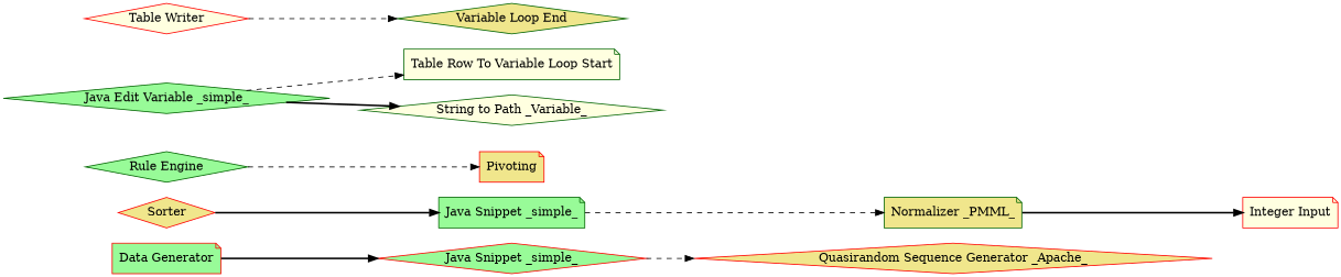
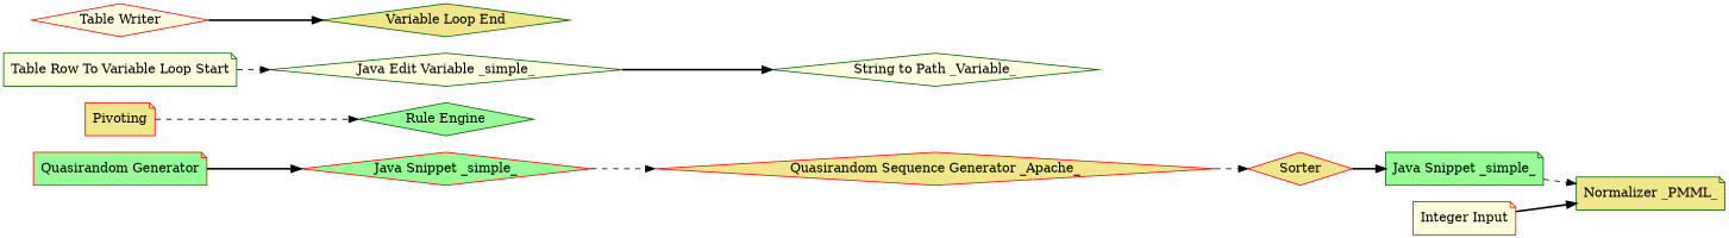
  digraph {
    rankdir=LR
    node [color=red fillcolor=khaki shape=diamond style=filled]
    edge [style=bold]
-   n1 [fillcolor=palegreen label="Data Generator" shape=note]
+   n1 [fillcolor=palegreen label="Quasirandom Generator" shape=note]
    n2 [fillcolor=palegreen label="Java Snippet _simple_"]
    n3 [label="Quasirandom Sequence Generator _Apache_"]
    n4 [label=Sorter]
    n5 [color=darkgreen label="Normalizer _PMML_" shape=note]
    n6 [color=darkgreen fillcolor=palegreen label="Rule Engine"]
    n7 [label=Pivoting shape=note]
    n8 [color=darkgreen fillcolor=lightyellow label="Table Row To Variable Loop Start" shape=note]
-   n9 [color=darkgreen fillcolor=palegreen label="Java Edit Variable _simple_"]
+   n9 [color=darkgreen fillcolor=lightyellow label="Java Edit Variable _simple_"]
    n10 [color=darkgreen fillcolor=palegreen label="Java Snippet _simple_" shape=note]
    n11 [fillcolor=lightyellow label="Integer Input" shape=note]
    n12 [color=darkgreen fillcolor=lightyellow label="String to Path _Variable_"]
    n13 [fillcolor=lightyellow label="Table Writer"]
    n14 [color=darkgreen label="Variable Loop End"]
    n1 -> n2
    n2 -> n3 [style=dashed]
+   n3 -> n4 [style=dashed]
    n4 -> n10
-   n6 -> n7 [style=dashed]
-   n9 -> n8 [style=dashed]
+   n7 -> n6 [style=dashed]
+   n8 -> n9 [style=dashed]
    n9 -> n12
    n10 -> n5 [style=dashed]
-   n5 -> n11
-   n13 -> n14 [style=dashed]
+   n11 -> n5
+   n13 -> n14
  }
